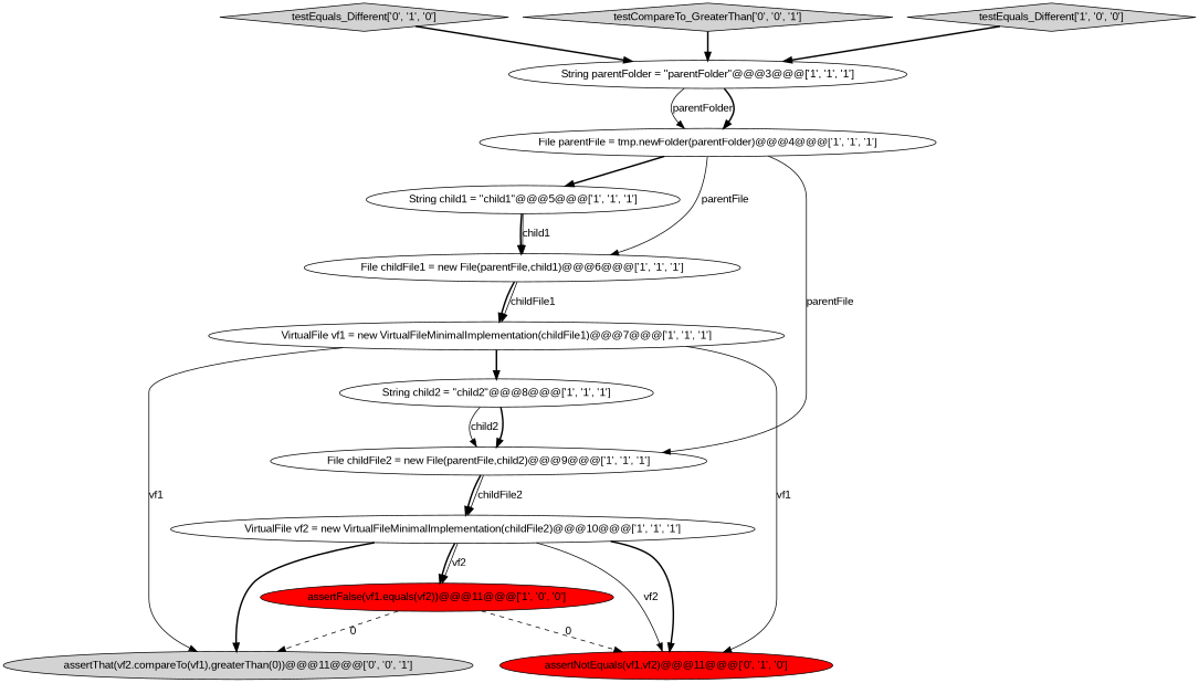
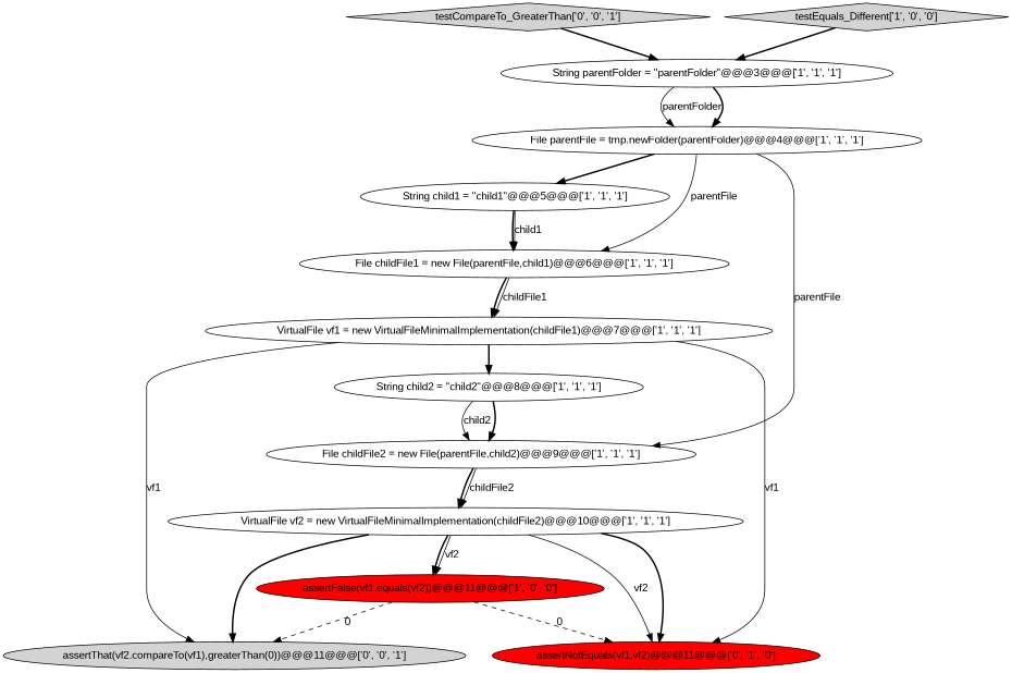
  digraph {
    fontname="Liberation Sans"
    node [fillcolor=white shape=ellipse style=filled fontname="Liberation Sans"]
    edge [style=bold fontname="Liberation Sans"]
    n1 [fillcolor=lightgray label="assertThat(vf2.compareTo(vf1),greaterThan(0))@@@11@@@['0', '0', '1']"]
    n2 [label="String parentFolder = \"parentFolder\"@@@3@@@['1', '1', '1']"]
    n3 [label="File parentFile = tmp.newFolder(parentFolder)@@@4@@@['1', '1', '1']"]
    n4 [label="VirtualFile vf1 = new VirtualFileMinimalImplementation(childFile1)@@@7@@@['1', '1', '1']"]
    n5 [label="String child2 = \"child2\"@@@8@@@['1', '1', '1']"]
    n6 [fillcolor=red label="assertNotEquals(vf1,vf2)@@@11@@@['0', '1', '0']"]
    n7 [label="File childFile2 = new File(parentFile,child2)@@@9@@@['1', '1', '1']"]
    n8 [fillcolor=red label="assertFalse(vf1.equals(vf2))@@@11@@@['1', '0', '0']"]
    n9 [label="String child1 = \"child1\"@@@5@@@['1', '1', '1']"]
    n10 [label="File childFile1 = new File(parentFile,child1)@@@6@@@['1', '1', '1']"]
    n11 [label="VirtualFile vf2 = new VirtualFileMinimalImplementation(childFile2)@@@10@@@['1', '1', '1']"]
-   n12 [fillcolor=lightgray label="testEquals_Different['0', '1', '0']" shape=diamond]
    n13 [fillcolor=lightgray label="testCompareTo_GreaterThan['0', '0', '1']" shape=diamond]
    n14 [fillcolor=lightgray label="testEquals_Different['1', '0', '0']" shape=diamond]
    n2 -> n3 [label=parentFolder style=solid]
    n2 -> n3
    n3 -> n7 [label=parentFile style=solid]
    n3 -> n9
    n3 -> n10 [label=parentFile style=solid]
    n4 -> n1 [label=vf1 style=solid]
    n4 -> n5
    n4 -> n6 [label=vf1 style=solid]
    n5 -> n7
    n5 -> n7 [label=child2 style=solid]
    n7 -> n11
    n7 -> n11 [label=childFile2 style=solid]
    n8 -> n1 [label=0 style=dashed]
    n8 -> n6 [label=0 style=dashed]
    n9 -> n10 [label=child1 style=solid]
    n9 -> n10
    n10 -> n4 [label=childFile1 style=solid]
    n10 -> n4
    n11 -> n1
    n11 -> n6
    n11 -> n6 [label=vf2 style=solid]
    n11 -> n8
    n11 -> n8 [label=vf2 style=solid]
-   n12 -> n2
    n13 -> n2
    n14 -> n2
  }
